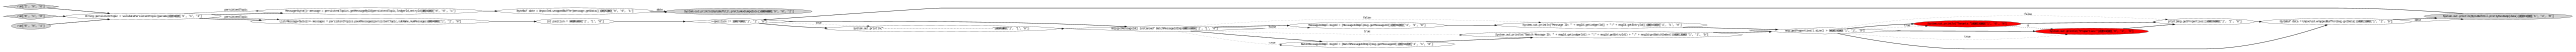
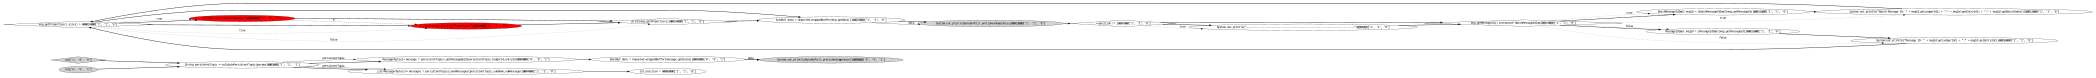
  digraph {
    fontname="Liberation Mono"
    rankdir=LR
    node [fillcolor=white fontname="Liberation Mono" shape=ellipse style=filled]
    edge [fontname="Liberation Mono" style=bold]
    n1 [label="ByteBuf date = Unpooled.wrappedBuffer(message.getData())@@@5@@@['0', '0', '1']"]
    n2 [fillcolor=lightgray label="System.out.println(ByteBufUtil.prettyHexDump(date))@@@6@@@['0', '0', '1']"]
    n3 [label="msg.getProperties().size() > 0@@@18@@@['1', '1', '0']" shape=diamond]
    n4 [fillcolor=red label="System.out.println(\"Properties:\")@@@19@@@['0', '1', '0']"]
-   n5 [label="print(msg.getProperties())@@@20@@@['1', '1', '0']"]
+   n5 [label="print(msg.getProperties())@@@20@@@['1', '1', '0']" shape=diamond]
    n6 [fillcolor=red label="System.out.println(\"Tenants:\")@@@19@@@['1', '0', '0']"]
    n7 [label="ByteBuf data = Unpooled.wrappedBuffer(msg.getData())@@@22@@@['1', '1', '0']"]
    n8 [fillcolor=lightgray label="System.out.println(ByteBufUtil.prettyHexDump(data))@@@23@@@['1', '1', '0']"]
    n9 [fillcolor=lightgray label="run['1', '0', '0']" shape=diamond]
    n10 [label="String persistentTopic = validatePersistentTopic(params)@@@3@@@['1', '1', '1']"]
    n11 [label="Message<byte((> message = persistentTopics.getMessageById(persistentTopic,ledgerId,entryId)@@@4@@@['0', '0', '1']"]
    n12 [label="List<Message<byte((>> messages = persistentTopics.peekMessages(persistentTopic,subName,numMessages)@@@4@@@['1', '1', '0']"]
    n13 [label="++position != 1@@@7@@@['1', '1', '0']" shape=diamond]
    n14 [label="System.out.println(\"-------------------------------------------------------------------------\")@@@8@@@['1', '1', '0']"]
    n15 [label="msg.getMessageId() instanceof BatchMessageIdImpl@@@10@@@['1', '1', '0']" shape=diamond]
    n16 [label="BatchMessageIdImpl msgId = (BatchMessageIdImpl)msg.getMessageId()@@@11@@@['1', '1', '0']"]
    n17 [label="System.out.println(\"Batch Message ID: \" + msgId.getLedgerId() + \":\" + msgId.getEntryId() + \":\" + msgId.getBatchIndex())@@@12@@@['1', '1', '0']"]
    n18 [label="System.out.println(\"Message ID: \" + msgId.getLedgerId() + \":\" + msgId.getEntryId())@@@16@@@['1', '1', '0']"]
    n19 [label="MessageIdImpl msgId = (MessageIdImpl)msg.getMessageId()@@@15@@@['1', '1', '0']"]
    n20 [label="int position = 0@@@5@@@['1', '1', '0']"]
-   n21 [fillcolor=lightgray label="run['0', '1', '0']" shape=diamond]
    n22 [fillcolor=lightgray label="run['0', '0', '1']"]
    n1 -> n2 [label=date style=solid]
    n1 -> n2
    n3 -> n4 [label=true style=dotted]
    n3 -> n4
    n3 -> n5 [label=false style=dotted]
    n3 -> n6 [label=true style=dotted]
    n3 -> n6
    n3 -> n7
    n4 -> n5
    n5 -> n7
    n6 -> n4 [label=0 style=dashed]
    n6 -> n5
    n7 -> n8 [label=data style=solid]
    n7 -> n8
    n8 -> n13
    n9 -> n10
    n10 -> n11 [label=persistentTopic style=solid]
    n10 -> n11
    n10 -> n12 [label=persistentTopic style=solid]
    n10 -> n12
    n11 -> n1
    n12 -> n20
    n13 -> n14
    n13 -> n14 [label=true style=dotted]
    n13 -> n15
    n14 -> n15
    n15 -> n16 [label=true style=dotted]
    n15 -> n16
    n15 -> n17 [label=true style=dotted]
    n15 -> n18 [label=false style=dotted]
    n15 -> n19 [label=false style=dotted]
    n15 -> n19
    n16 -> n17
    n17 -> n3
    n18 -> n3
    n19 -> n18
-   n20 -> n13
-   n21 -> n10
    n22 -> n10
  }
